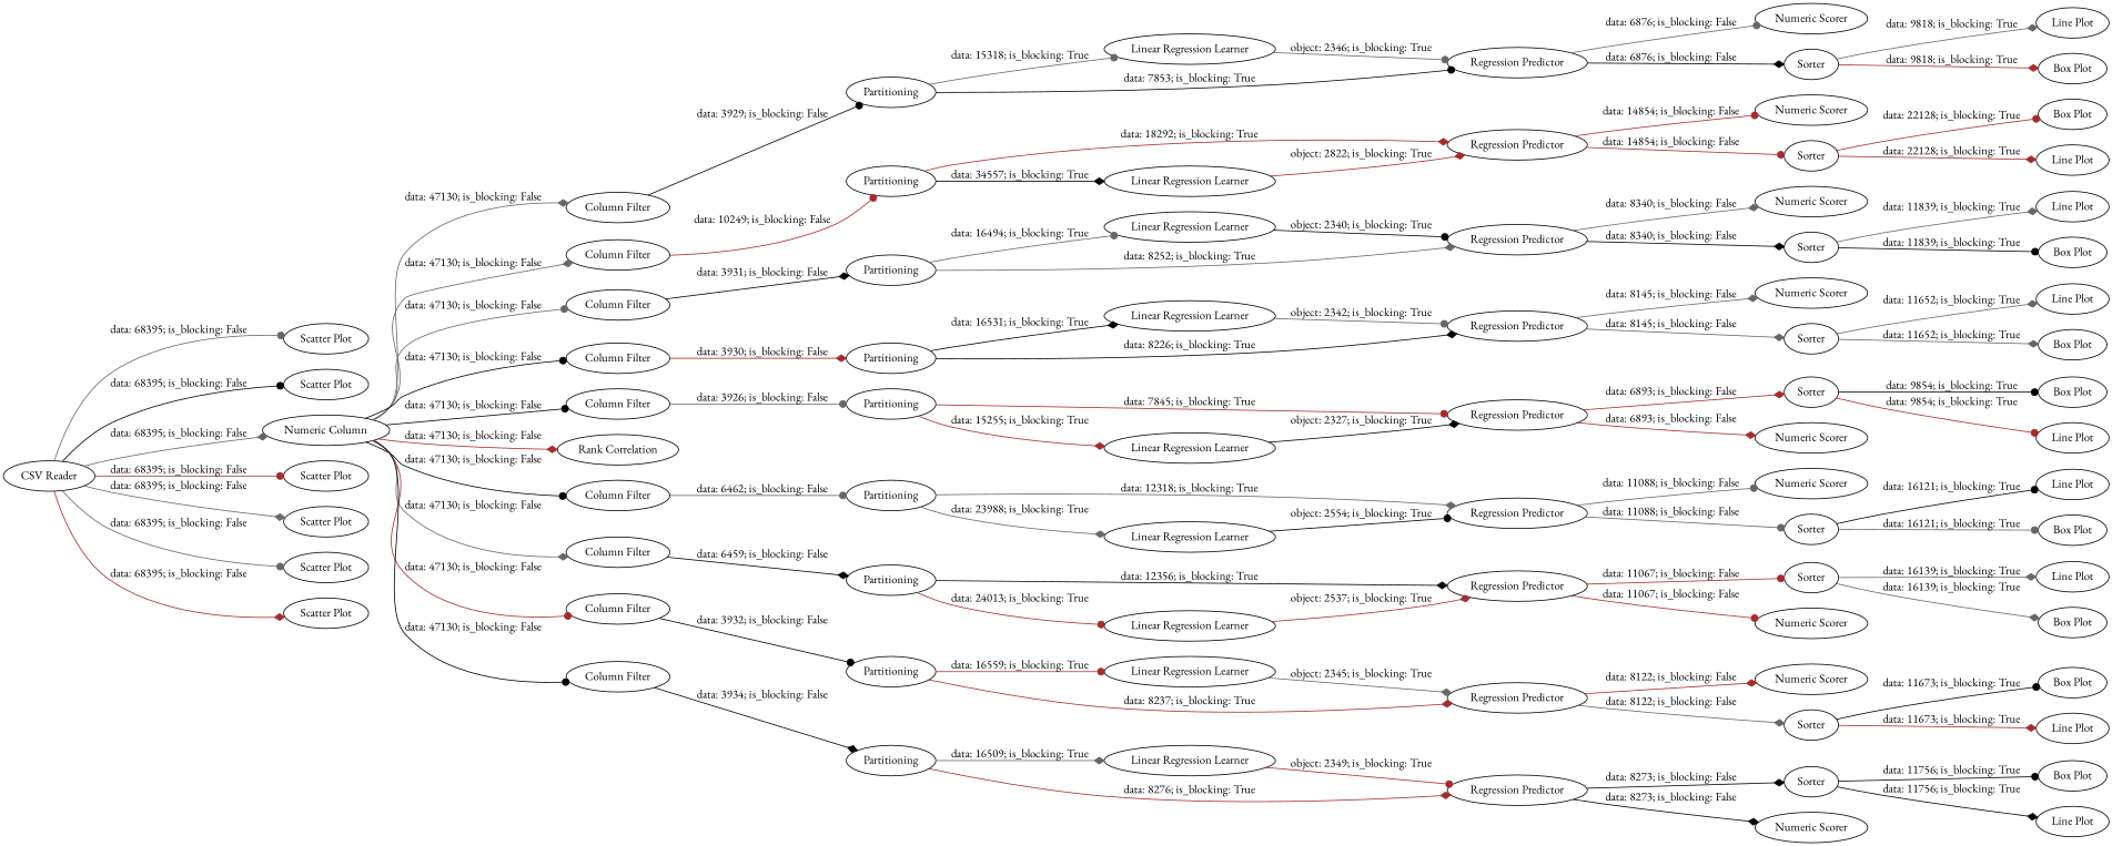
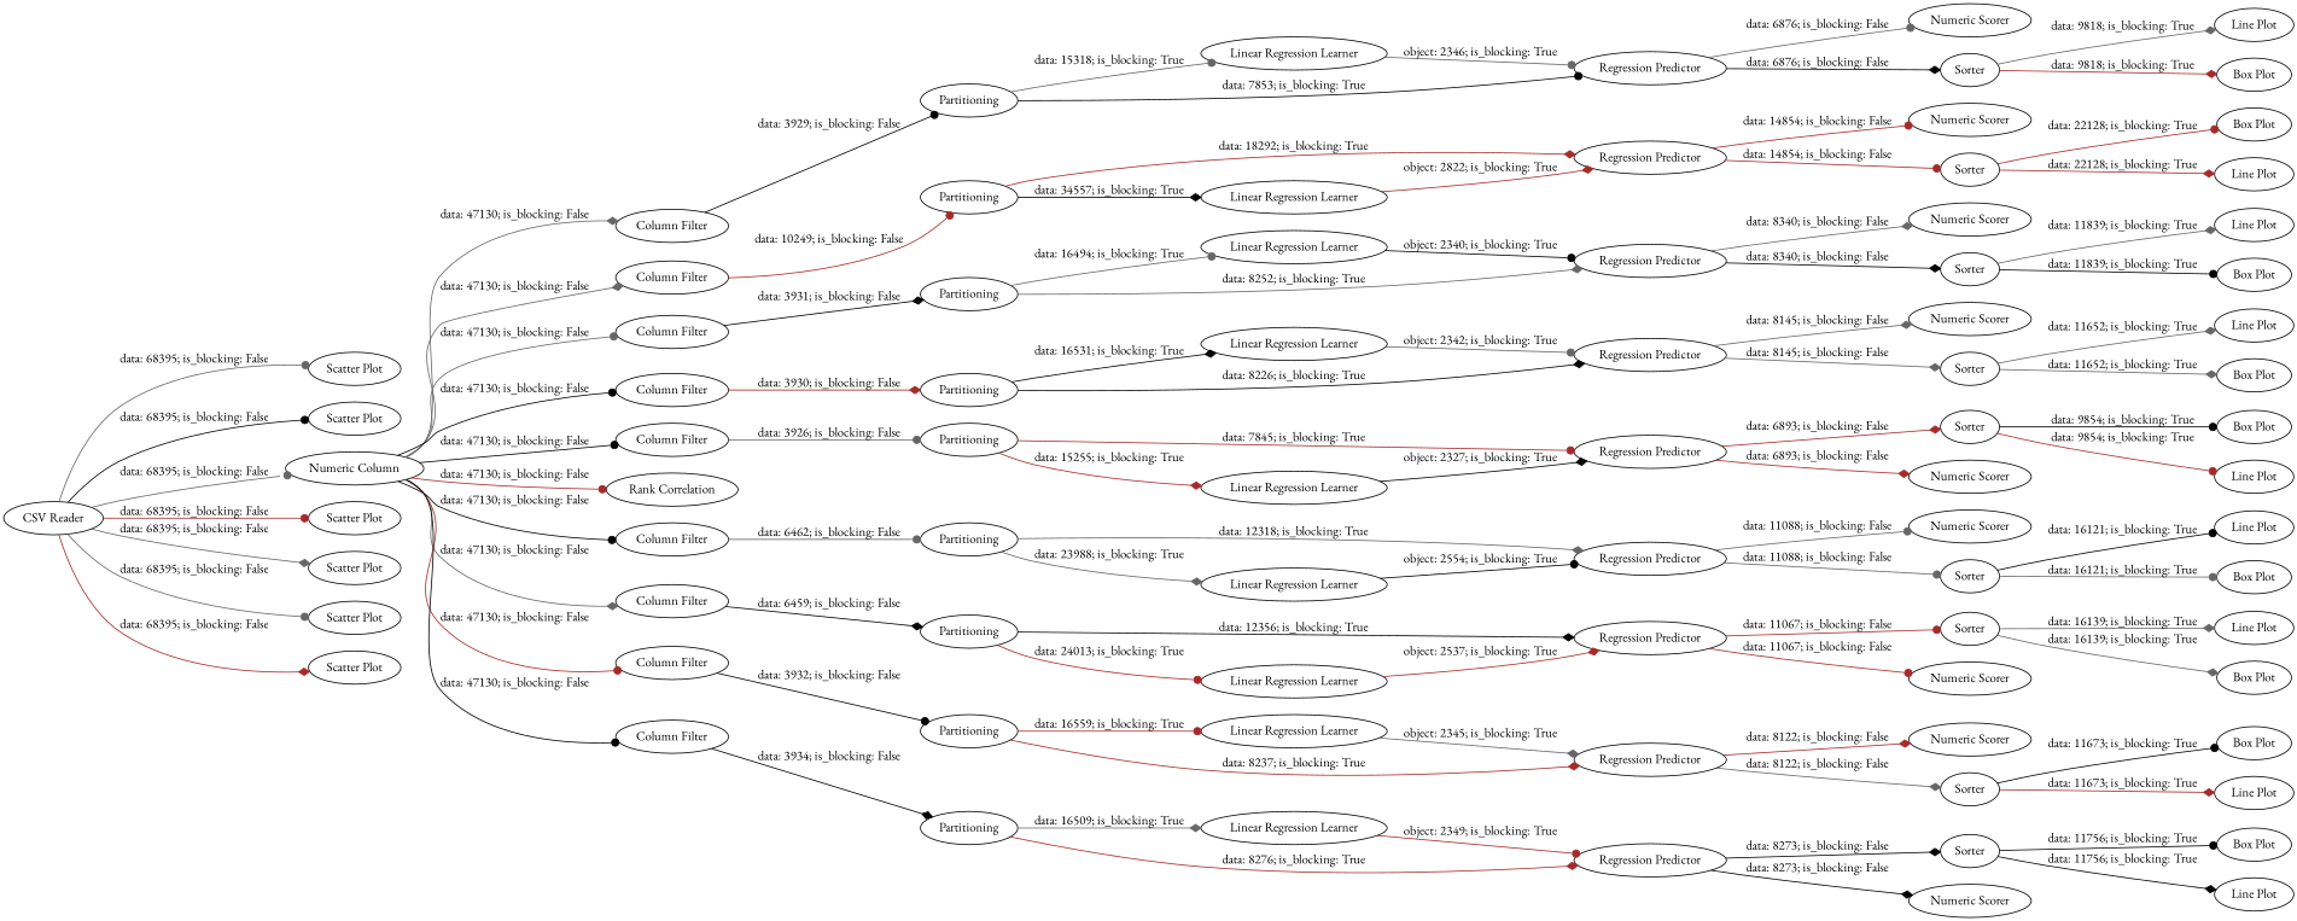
  digraph {
    fontname="EB Garamond"
    rankdir=LR
    node [fontname="EB Garamond"]
    edge [arrowhead=diamond color=gray40 fontname="EB Garamond"]
    n1 [label="Numeric Scorer"]
    n2 [label="Line Plot"]
    n3 [label=Partitioning]
    n4 [label="Linear Regression Learner"]
    n5 [label="Regression Predictor"]
    n6 [label=Sorter]
    n7 [label=Sorter]
    n8 [label="Box Plot"]
    n9 [label="Line Plot"]
    n10 [label=Sorter]
    n11 [label="Box Plot"]
    n12 [label="Line Plot"]
    n13 [label="Column Filter"]
    n14 [label=Partitioning]
    n15 [label="Linear Regression Learner"]
    n16 [label="Regression Predictor"]
    n17 [label="Numeric Scorer"]
    n18 [label="Scatter Plot"]
    n19 [label="Box Plot"]
    n20 [label=Partitioning]
    n21 [label="Regression Predictor"]
    n22 [label="Linear Regression Learner"]
    n23 [label=Sorter]
    n24 [label="Box Plot"]
    n25 [label="Regression Predictor"]
    n26 [label="Numeric Scorer"]
    n27 [label=Sorter]
    n28 [label="Box Plot"]
    n29 [label="Scatter Plot"]
    n30 [label="Numeric Column"]
    n31 [label="Column Filter"]
    n32 [label="Column Filter"]
    n33 [label="Column Filter"]
    n34 [label="Column Filter"]
    n35 [label="Rank Correlation"]
    n36 [label="Column Filter"]
    n37 [label="Column Filter"]
    n38 [label="Column Filter"]
    n39 [label="Column Filter"]
    n40 [label=Partitioning]
    n41 [label=Partitioning]
    n42 [label=Partitioning]
    n43 [label=Partitioning]
    n44 [label=Partitioning]
    n45 [label=Partitioning]
    n46 [label="Line Plot"]
    n47 [label="Line Plot"]
    n48 [label="Regression Predictor"]
    n49 [label=Sorter]
    n50 [label="Numeric Scorer"]
    n51 [label="Line Plot"]
    n52 [label="Box Plot"]
    n53 [label="Linear Regression Learner"]
    n54 [label="Regression Predictor"]
    n55 [label="Numeric Scorer"]
    n56 [label=Sorter]
    n57 [label="Linear Regression Learner"]
    n58 [label="Regression Predictor"]
    n59 [label="Numeric Scorer"]
    n60 [label="Numeric Scorer"]
    n61 [label="Regression Predictor"]
    n62 [label="Linear Regression Learner"]
    n63 [label="Numeric Scorer"]
    n64 [label="Linear Regression Learner"]
    n65 [label="Regression Predictor"]
    n66 [label="Numeric Scorer"]
    n67 [label=Sorter]
    n68 [label="Linear Regression Learner"]
    n69 [label="Line Plot"]
    n70 [label="Line Plot"]
    n71 [label="Line Plot"]
    n72 [label="Box Plot"]
    n73 [label="Box Plot"]
    n74 [label="Linear Regression Learner"]
    n75 [label=Sorter]
    n76 [label="Box Plot"]
    n77 [label="CSV Reader"]
    n78 [label="Scatter Plot"]
    n79 [label="Scatter Plot"]
    n80 [label="Scatter Plot"]
    n81 [label="Scatter Plot"]
    n3 -> n4 [arrowhead=dot color=brown label="data: 16559; is_blocking: True"]
    n3 -> n5 [color=brown label="data: 8237; is_blocking: True"]
    n4 -> n5 [label="object: 2345; is_blocking: True"]
    n5 -> n1 [color=brown label="data: 8122; is_blocking: False"]
    n5 -> n6 [label="data: 8122; is_blocking: False"]
    n6 -> n24 [arrowhead=dot color=black label="data: 11673; is_blocking: True"]
    n6 -> n69 [color=brown label="data: 11673; is_blocking: True"]
    n7 -> n8 [arrowhead=dot color=black label="data: 9854; is_blocking: True"]
    n7 -> n9 [arrowhead=dot color=brown label="data: 9854; is_blocking: True"]
    n10 -> n11 [arrowhead=dot color=black label="data: 11756; is_blocking: True"]
    n10 -> n12 [color=black label="data: 11756; is_blocking: True"]
    n13 -> n14 [arrowhead=dot color=black label="data: 3929; is_blocking: False"]
    n14 -> n15 [arrowhead=dot label="data: 15318; is_blocking: True"]
    n14 -> n16 [arrowhead=dot color=black label="data: 7853; is_blocking: True"]
    n15 -> n16 [arrowhead=dot label="object: 2346; is_blocking: True"]
    n16 -> n60 [arrowhead=dot label="data: 6876; is_blocking: False"]
    n16 -> n75 [color=black label="data: 6876; is_blocking: False"]
    n20 -> n21 [color=brown label="data: 18292; is_blocking: True"]
    n20 -> n22 [color=black label="data: 34557; is_blocking: True"]
    n21 -> n17 [arrowhead=dot color=brown label="data: 14854; is_blocking: False"]
    n21 -> n23 [arrowhead=dot color=brown label="data: 14854; is_blocking: False"]
    n22 -> n21 [color=brown label="object: 2822; is_blocking: True"]
    n23 -> n19 [arrowhead=dot color=brown label="data: 22128; is_blocking: True"]
    n23 -> n46 [color=brown label="data: 22128; is_blocking: True"]
    n25 -> n26 [arrowhead=dot label="data: 11088; is_blocking: False"]
    n25 -> n27 [arrowhead=dot label="data: 11088; is_blocking: False"]
    n27 -> n2 [arrowhead=dot color=black label="data: 16121; is_blocking: True"]
    n27 -> n28 [arrowhead=dot label="data: 16121; is_blocking: True"]
    n30 -> n13 [label="data: 47130; is_blocking: False"]
    n30 -> n31 [label="data: 47130; is_blocking: False"]
    n30 -> n32 [arrowhead=dot label="data: 47130; is_blocking: False"]
    n30 -> n33 [arrowhead=dot color=black label="data: 47130; is_blocking: False"]
    n30 -> n34 [arrowhead=dot color=black label="data: 47130; is_blocking: False"]
-   n30 -> n35 [color=brown label="data: 47130; is_blocking: False"]
+   n30 -> n35 [arrowhead=dot color=brown label="data: 47130; is_blocking: False"]
    n30 -> n36 [arrowhead=dot color=black label="data: 47130; is_blocking: False"]
    n30 -> n37 [label="data: 47130; is_blocking: False"]
    n30 -> n38 [arrowhead=dot color=brown label="data: 47130; is_blocking: False"]
    n30 -> n39 [arrowhead=dot color=black label="data: 47130; is_blocking: False"]
    n31 -> n20 [arrowhead=dot color=brown label="data: 10249; is_blocking: False"]
    n32 -> n40 [color=black label="data: 3931; is_blocking: False"]
    n33 -> n41 [color=brown label="data: 3930; is_blocking: False"]
    n34 -> n42 [arrowhead=dot label="data: 3926; is_blocking: False"]
    n36 -> n43 [arrowhead=dot label="data: 6462; is_blocking: False"]
    n37 -> n44 [color=black label="data: 6459; is_blocking: False"]
    n38 -> n3 [arrowhead=dot color=black label="data: 3932; is_blocking: False"]
    n39 -> n45 [color=black label="data: 3934; is_blocking: False"]
    n40 -> n64 [arrowhead=dot label="data: 16494; is_blocking: True"]
    n40 -> n65 [label="data: 8252; is_blocking: True"]
    n41 -> n53 [color=black label="data: 16531; is_blocking: True"]
    n41 -> n54 [color=black label="data: 8226; is_blocking: True"]
    n42 -> n61 [arrowhead=dot color=brown label="data: 7845; is_blocking: True"]
    n42 -> n62 [color=brown label="data: 15255; is_blocking: True"]
    n43 -> n25 [label="data: 12318; is_blocking: True"]
    n43 -> n74 [label="data: 23988; is_blocking: True"]
    n44 -> n48 [color=black label="data: 12356; is_blocking: True"]
    n44 -> n68 [arrowhead=dot color=brown label="data: 24013; is_blocking: True"]
    n45 -> n57 [label="data: 16509; is_blocking: True"]
    n45 -> n58 [color=brown label="data: 8276; is_blocking: True"]
    n48 -> n49 [arrowhead=dot color=brown label="data: 11067; is_blocking: False"]
    n48 -> n50 [arrowhead=dot color=brown label="data: 11067; is_blocking: False"]
    n49 -> n51 [label="data: 16139; is_blocking: True"]
    n49 -> n52 [label="data: 16139; is_blocking: True"]
    n53 -> n54 [arrowhead=dot label="object: 2342; is_blocking: True"]
    n54 -> n55 [label="data: 8145; is_blocking: False"]
    n54 -> n56 [label="data: 8145; is_blocking: False"]
    n56 -> n71 [label="data: 11652; is_blocking: True"]
    n56 -> n72 [label="data: 11652; is_blocking: True"]
    n57 -> n58 [arrowhead=dot color=brown label="object: 2349; is_blocking: True"]
    n58 -> n10 [color=black label="data: 8273; is_blocking: False"]
    n58 -> n59 [color=black label="data: 8273; is_blocking: False"]
    n61 -> n7 [color=brown label="data: 6893; is_blocking: False"]
    n61 -> n63 [color=brown label="data: 6893; is_blocking: False"]
    n62 -> n61 [color=black label="object: 2327; is_blocking: True"]
    n64 -> n65 [arrowhead=dot color=black label="object: 2340; is_blocking: True"]
    n65 -> n66 [label="data: 8340; is_blocking: False"]
    n65 -> n67 [color=black label="data: 8340; is_blocking: False"]
    n67 -> n47 [label="data: 11839; is_blocking: True"]
    n67 -> n73 [arrowhead=dot color=black label="data: 11839; is_blocking: True"]
    n68 -> n48 [color=brown label="object: 2537; is_blocking: True"]
    n74 -> n25 [arrowhead=dot color=black label="object: 2554; is_blocking: True"]
    n75 -> n70 [label="data: 9818; is_blocking: True"]
    n75 -> n76 [color=brown label="data: 9818; is_blocking: True"]
    n77 -> n18 [arrowhead=dot label="data: 68395; is_blocking: False"]
    n77 -> n29 [arrowhead=dot color=black label="data: 68395; is_blocking: False"]
-   n77 -> n30 [label="data: 68395; is_blocking: False"]
+   n77 -> n30 [arrowhead=dot label="data: 68395; is_blocking: False"]
    n77 -> n78 [arrowhead=dot color=brown label="data: 68395; is_blocking: False"]
    n77 -> n79 [label="data: 68395; is_blocking: False"]
    n77 -> n80 [arrowhead=dot label="data: 68395; is_blocking: False"]
    n77 -> n81 [color=brown label="data: 68395; is_blocking: False"]
  }
